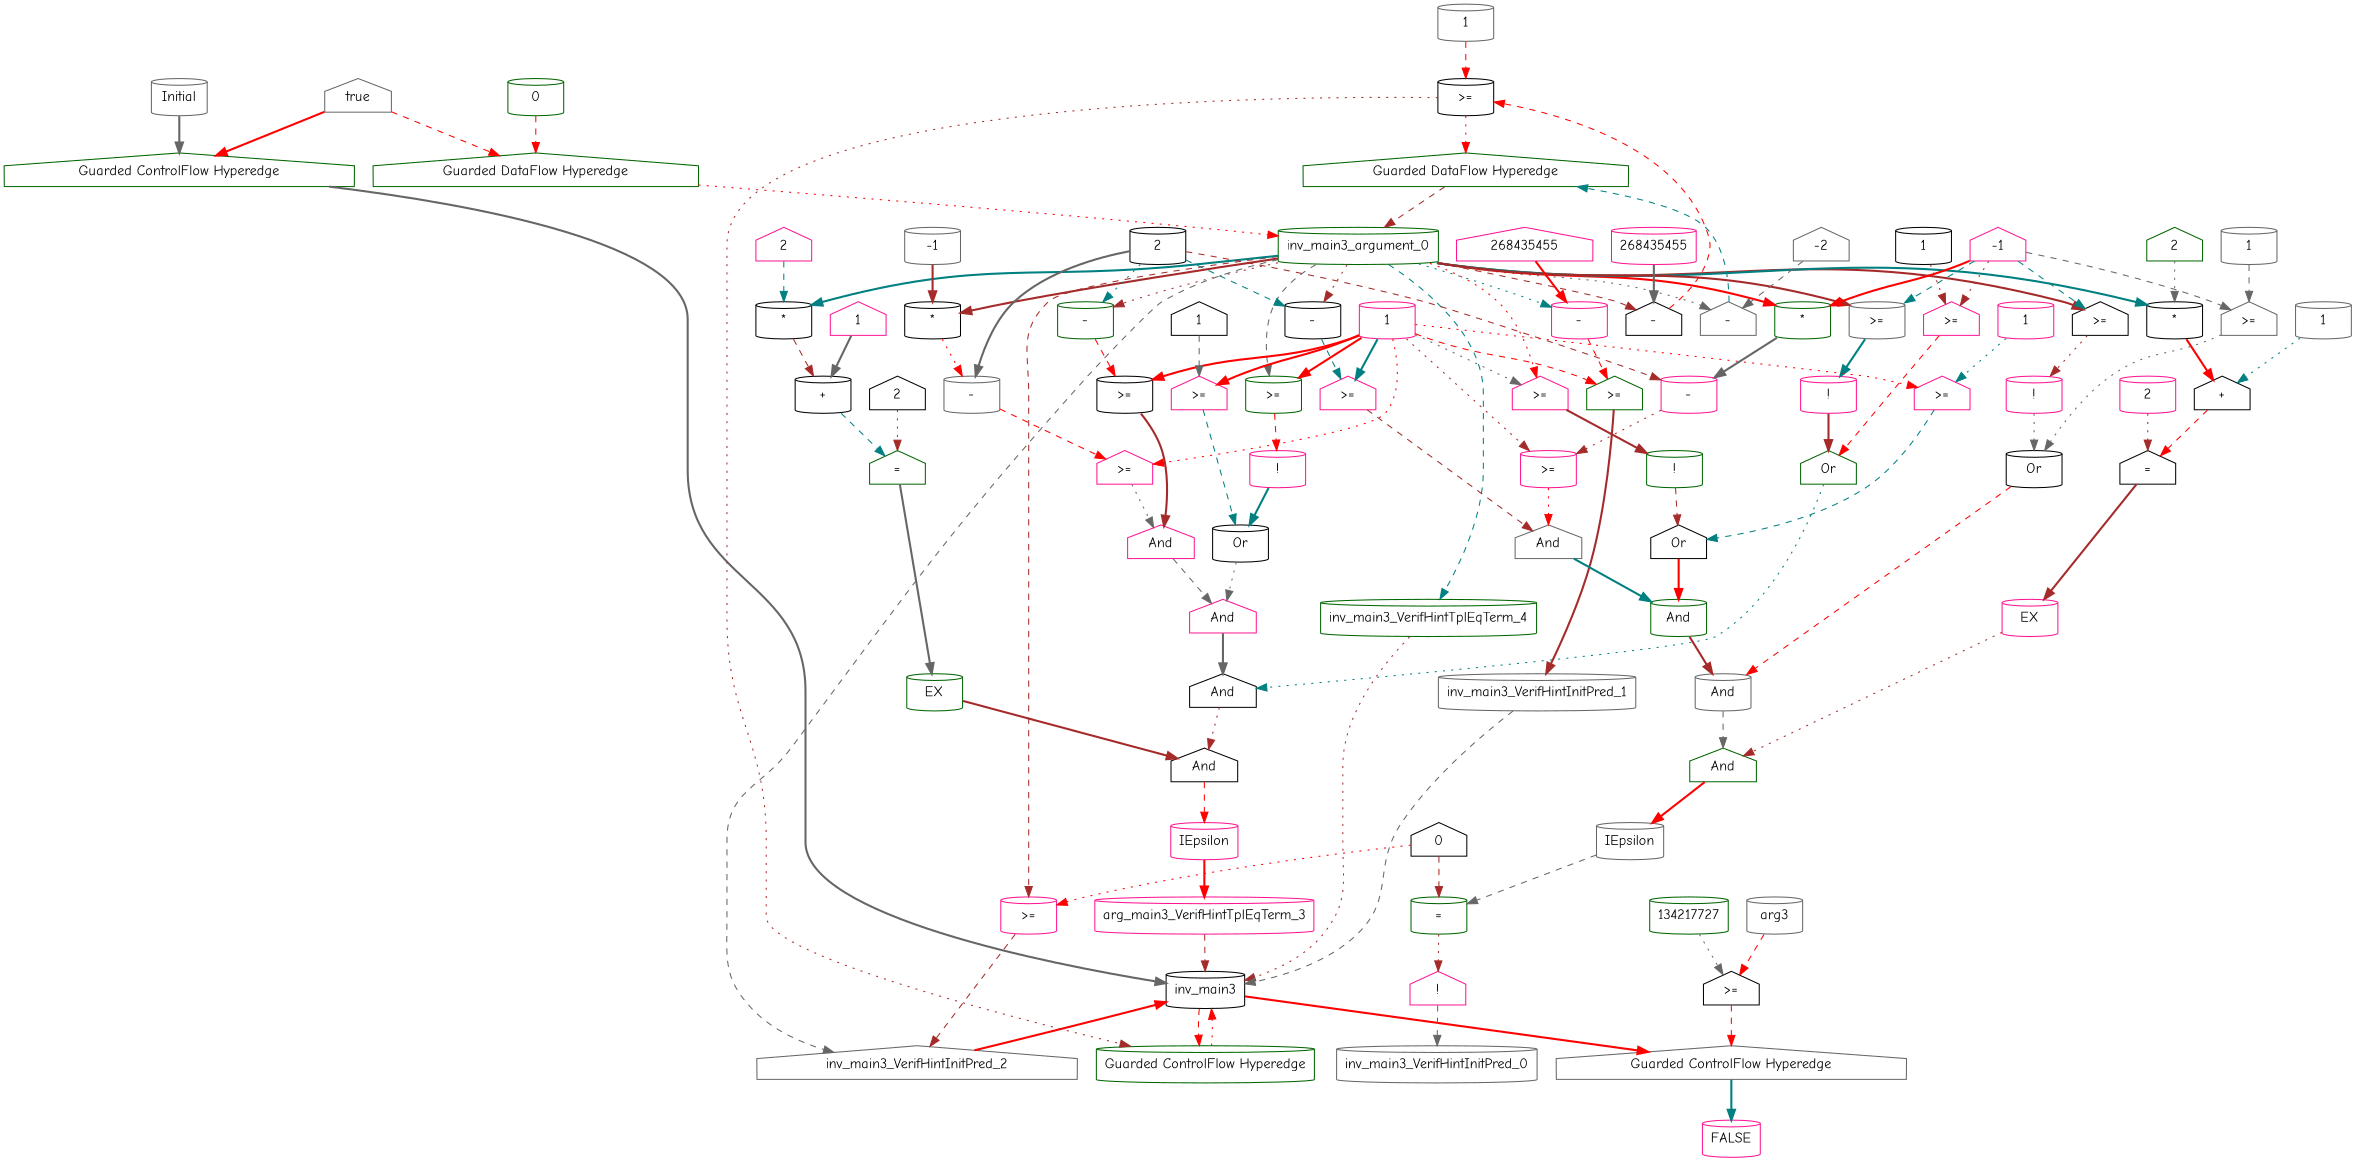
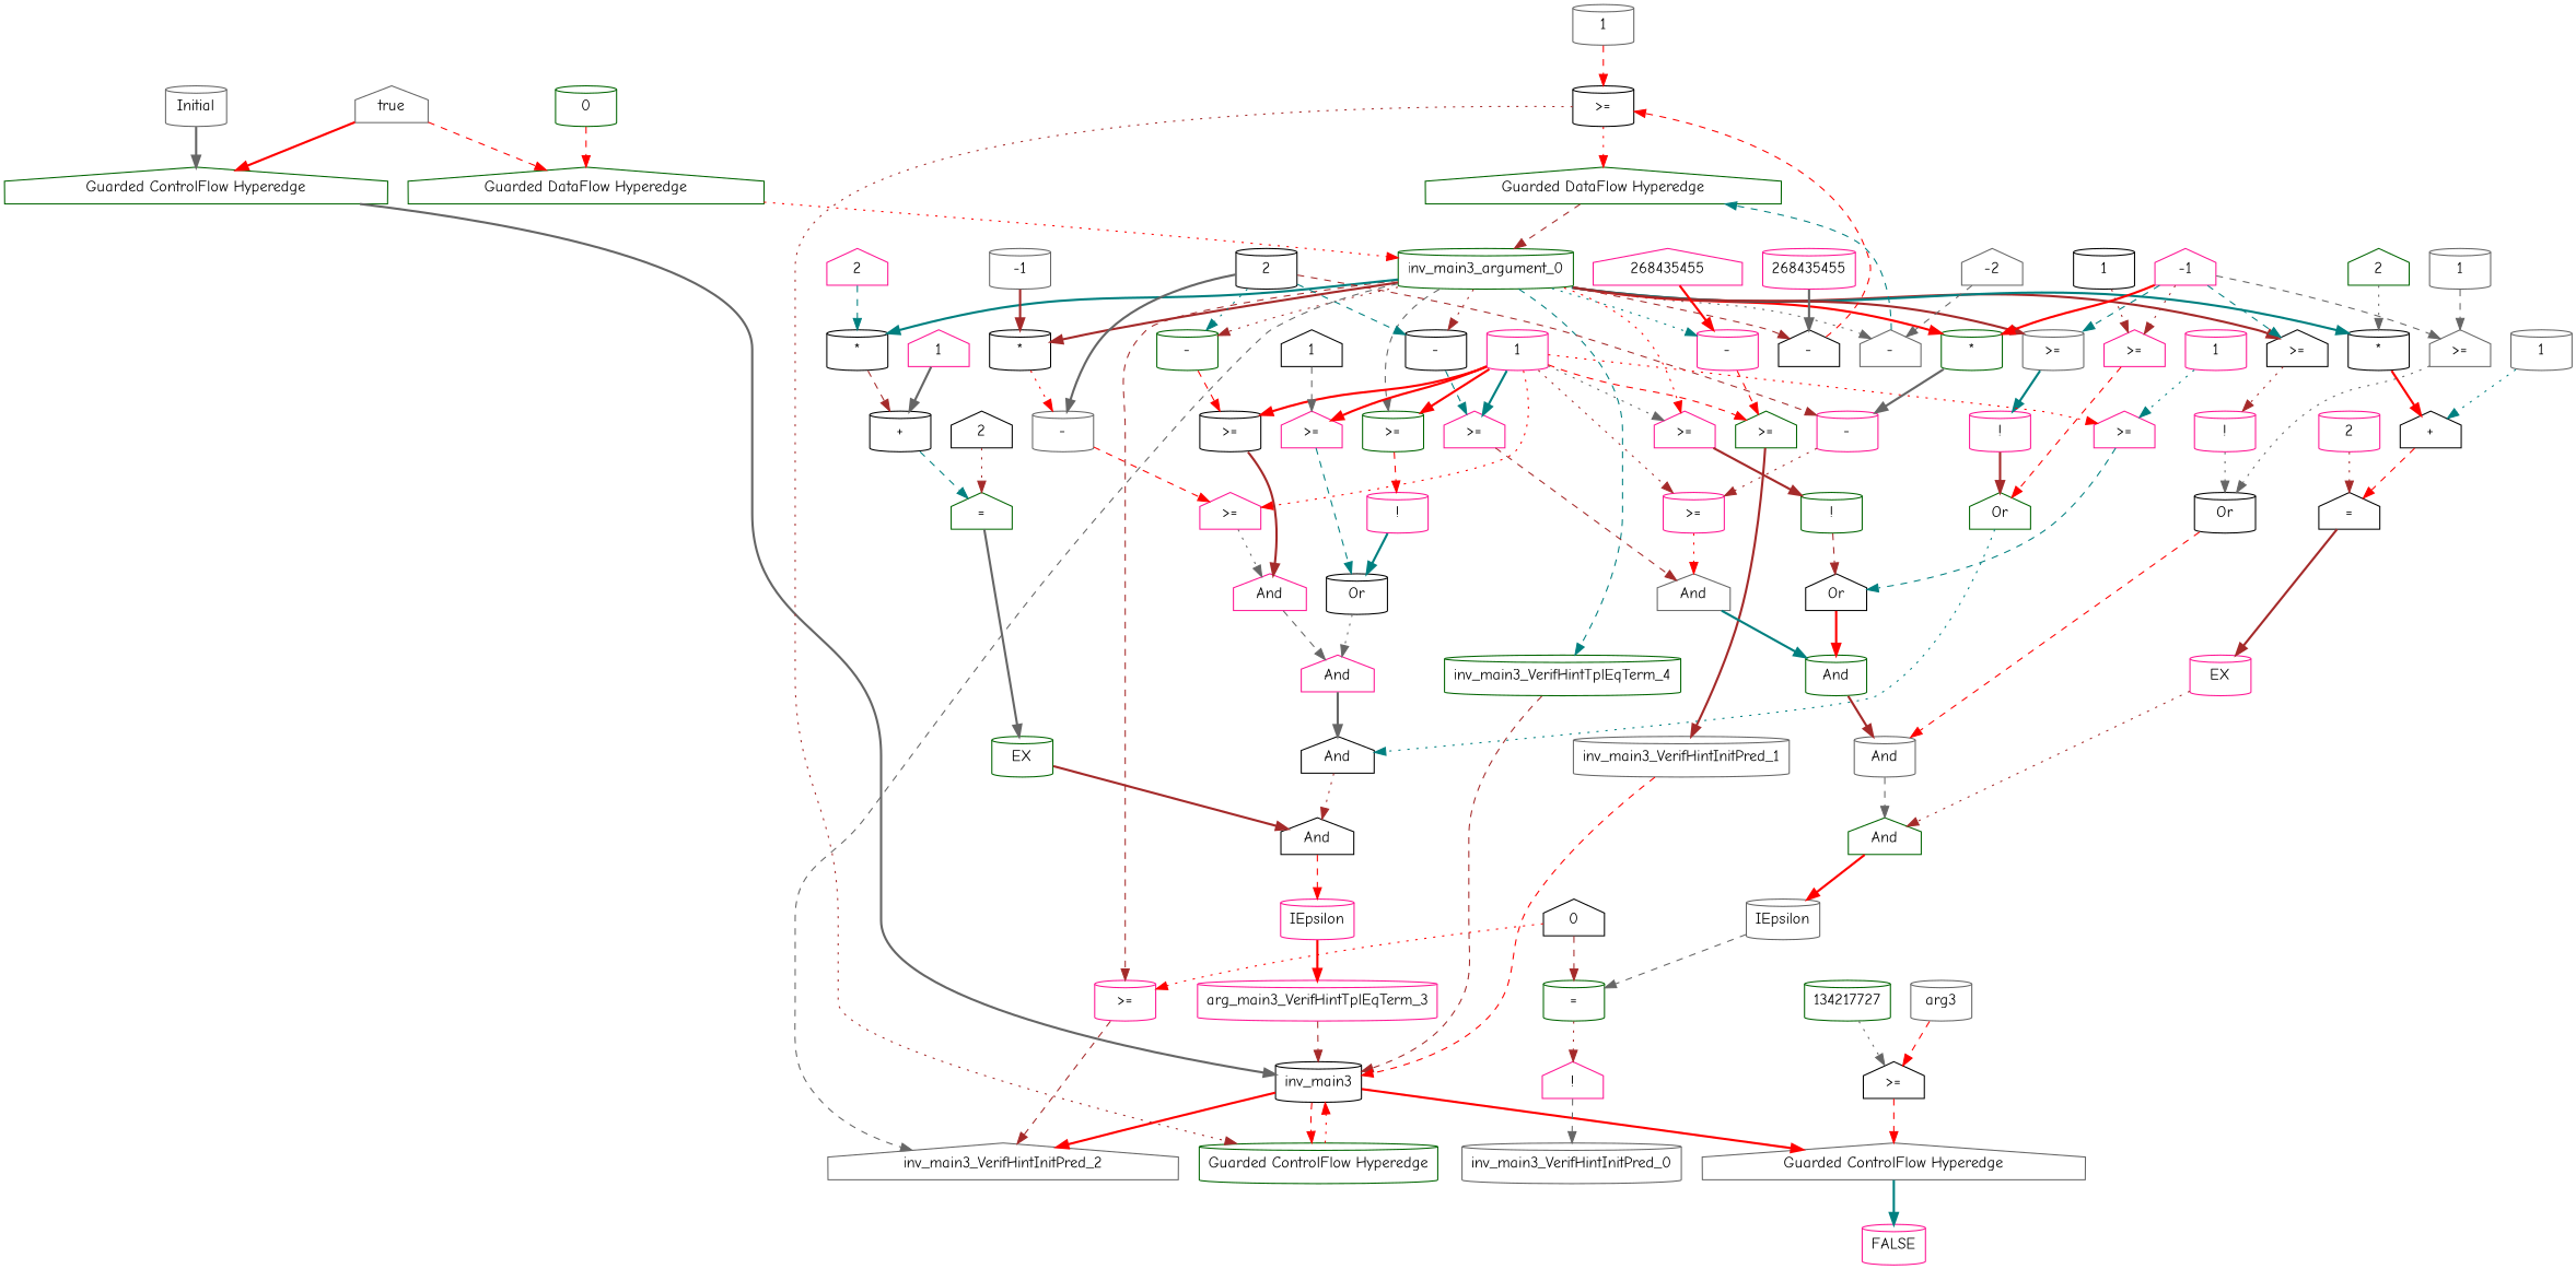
  digraph {
    fontname="Comic Neue"
    node [color=deeppink fontname="Comic Neue" shape=cylinder]
    edge [color=red fontname="Comic Neue" style=dashed]
    n1 [color=black label=inv_main3]
    n2 [color=darkgreen label="Guarded ControlFlow Hyperedge"]
    n3 [color=gray40 label="Guarded ControlFlow Hyperedge" shape=house]
    n4 [label=FALSE]
    n5 [color=gray40 label=Initial]
    n6 [color=darkgreen label="Guarded ControlFlow Hyperedge" shape=house]
    n7 [color=darkgreen label=inv_main3_argument_0]
    n8 [color=black label="-" shape=house]
    n9 [color=gray40 label="-" shape=house]
    n10 [color=black label="-"]
    n11 [color=darkgreen label="*"]
    n12 [label=">=" shape=house]
    n13 [color=black label=">=" shape=house]
    n14 [color=black label="*"]
    n15 [label="-"]
    n16 [label=">="]
    n17 [color=darkgreen label="-"]
    n18 [color=black label="*"]
    n19 [color=darkgreen label=">="]
    n20 [color=gray40 label=">="]
    n21 [color=black label="*"]
    n22 [color=darkgreen label=inv_main3_VerifHintTplEqTerm_4]
    n23 [color=gray40 label=inv_main3_VerifHintInitPred_2 shape=house]
    n24 [color=black label=">="]
    n25 [color=darkgreen label="Guarded DataFlow Hyperedge" shape=house]
    n26 [label=">=" shape=house]
    n27 [label="-"]
    n28 [color=darkgreen label="!"]
    n29 [label="!"]
    n30 [color=black label="+" shape=house]
    n31 [color=darkgreen label=">=" shape=house]
    n32 [color=black label=">="]
    n33 [color=gray40 label="-"]
    n34 [label="!"]
    n35 [label="!"]
    n36 [color=black label="+"]
    n37 [color=gray40 label=true shape=house]
    n38 [color=darkgreen label="Guarded DataFlow Hyperedge" shape=house]
    n39 [color=darkgreen label=0]
    n40 [label=268435455]
    n41 [color=gray40 label=1]
    n42 [color=gray40 label=-2 shape=house]
    n43 [color=black label=">=" shape=house]
    n44 [color=gray40 label=arg3]
    n45 [color=darkgreen label=134217727]
    n46 [color=gray40 label=inv_main3_VerifHintInitPred_0]
    n47 [label="!" shape=house]
    n48 [color=darkgreen label="="]
    n49 [color=gray40 label=IEpsilon]
    n50 [color=darkgreen label=And shape=house]
    n51 [color=gray40 label=And]
    n52 [color=darkgreen label=And]
    n53 [color=gray40 label=And shape=house]
    n54 [color=black label=2]
    n55 [label=">="]
    n56 [label=">=" shape=house]
    n57 [label=1]
    n58 [label=">=" shape=house]
    n59 [label=">=" shape=house]
    n60 [color=black label=Or shape=house]
    n61 [color=gray40 label=inv_main3_VerifHintInitPred_1]
    n62 [label=And shape=house]
    n63 [color=black label=Or]
    n64 [label=-1 shape=house]
    n65 [color=gray40 label=">=" shape=house]
    n66 [label=">=" shape=house]
    n67 [color=black label=Or]
    n68 [color=darkgreen label=Or shape=house]
    n69 [label=1]
    n70 [color=gray40 label=1]
    n71 [label=EX]
    n72 [color=black label="=" shape=house]
    n73 [label=2]
    n74 [color=darkgreen label=2 shape=house]
    n75 [color=gray40 label=1]
    n76 [color=black label=0 shape=house]
    n77 [label=268435455 shape=house]
    n78 [label=arg_main3_VerifHintTplEqTerm_3]
    n79 [label=IEpsilon]
    n80 [color=black label=And shape=house]
    n81 [color=black label=And shape=house]
    n82 [label=And shape=house]
    n83 [color=gray40 label=-1]
    n84 [color=black label=1 shape=house]
    n85 [color=black label=1]
    n86 [color=darkgreen label=EX]
    n87 [color=darkgreen label="=" shape=house]
    n88 [color=black label=2 shape=house]
    n89 [label=2 shape=house]
    n90 [label=1 shape=house]
    n1 -> n2
    n1 -> n3 [style=bold]
    n2 -> n1 [style=dotted]
    n3 -> n4 [color=teal style=bold]
    n5 -> n6 [color=gray40 style=bold]
    n6 -> n1 [color=gray40 style=bold]
    n7 -> n8 [color=brown]
    n7 -> n9 [color=gray40 style=dotted]
    n7 -> n10 [color=brown style=dotted]
    n7 -> n11 [style=bold]
    n7 -> n12 [style=dotted]
    n7 -> n13 [color=brown style=bold]
    n7 -> n14 [color=teal style=bold]
    n7 -> n15 [color=teal style=dotted]
    n7 -> n16 [color=brown]
    n7 -> n17 [color=brown style=dotted]
    n7 -> n18 [color=brown style=bold]
    n7 -> n19 [color=gray40]
    n7 -> n20 [color=brown style=bold]
    n7 -> n21 [color=teal style=bold]
    n7 -> n22 [color=teal]
    n7 -> n23 [color=gray40]
    n8 -> n24
    n9 -> n25 [color=teal]
    n10 -> n26 [color=teal]
    n11 -> n27 [color=gray40 style=bold]
    n12 -> n28 [color=brown style=bold]
    n13 -> n29 [color=brown style=dotted]
    n14 -> n30 [style=bold]
    n15 -> n31
    n16 -> n23 [color=brown]
    n17 -> n32
    n18 -> n33 [style=dotted]
    n19 -> n34
    n20 -> n35 [color=teal style=bold]
    n21 -> n36 [color=brown]
-   n22 -> n1 [color=brown style=dotted]
-   n23 -> n1 [style=bold]
+   n22 -> n1 [color=brown]
+   n1 -> n23 [style=bold]
    n24 -> n2 [color=brown style=dotted]
    n24 -> n25 [style=dotted]
    n25 -> n7 [color=brown]
    n26 -> n53 [color=brown]
    n27 -> n55 [color=brown style=dotted]
    n28 -> n60 [color=brown]
    n29 -> n67 [color=gray40 style=dotted]
    n30 -> n72
    n31 -> n61 [color=brown style=bold]
    n32 -> n62 [color=brown style=bold]
    n33 -> n56
    n34 -> n63 [color=teal style=bold]
    n35 -> n68 [color=brown style=bold]
    n36 -> n87 [color=teal]
    n37 -> n6 [style=bold]
    n37 -> n38
    n38 -> n7 [style=dotted]
    n39 -> n38
    n40 -> n8 [color=gray40 style=bold]
    n41 -> n24
    n42 -> n9 [color=gray40]
    n43 -> n3
    n44 -> n43
    n45 -> n43 [color=gray40 style=dotted]
    n47 -> n46 [color=gray40]
    n48 -> n47 [color=brown style=dotted]
    n49 -> n48 [color=gray40]
    n50 -> n49 [style=bold]
    n51 -> n50 [color=gray40]
    n52 -> n51 [color=brown style=bold]
    n53 -> n52 [color=teal style=bold]
    n54 -> n10 [color=teal]
    n54 -> n17 [color=teal style=dotted]
    n54 -> n27 [color=brown]
    n54 -> n33 [color=gray40 style=bold]
    n55 -> n53 [style=dotted]
    n56 -> n62 [color=gray40 style=dotted]
    n57 -> n12 [color=gray40 style=dotted]
    n57 -> n19 [style=bold]
    n57 -> n26 [color=teal style=bold]
    n57 -> n31
    n57 -> n32 [style=bold]
    n57 -> n55 [color=brown style=dotted]
    n57 -> n56 [style=dotted]
    n57 -> n58 [style=dotted]
    n57 -> n59 [style=bold]
    n58 -> n60 [color=teal]
    n59 -> n63 [color=teal]
    n60 -> n52 [style=bold]
-   n61 -> n1 [color=gray40]
+   n61 -> n1
    n62 -> n82 [color=gray40]
    n63 -> n82 [color=gray40 style=dotted]
    n64 -> n11 [style=bold]
    n64 -> n13 [color=teal]
    n64 -> n20 [color=teal]
    n64 -> n65 [color=gray40]
    n64 -> n66 [color=brown style=dotted]
    n65 -> n67 [color=gray40 style=dotted]
    n66 -> n68
    n67 -> n51
    n68 -> n81 [color=teal style=dotted]
    n69 -> n58 [color=teal style=dotted]
    n70 -> n65 [color=gray40]
    n71 -> n50 [color=brown style=dotted]
    n72 -> n71 [color=brown style=bold]
    n73 -> n72 [color=brown style=dotted]
    n74 -> n14 [color=gray40 style=dotted]
    n75 -> n30 [color=teal style=dotted]
    n76 -> n16 [style=dotted]
    n76 -> n48 [color=brown]
    n77 -> n15 [style=bold]
    n78 -> n1 [color=brown]
    n79 -> n78 [style=bold]
    n80 -> n79
    n81 -> n80 [color=brown style=dotted]
    n82 -> n81 [color=gray40 style=bold]
    n83 -> n18 [color=brown style=bold]
    n84 -> n59 [color=gray40]
    n85 -> n66 [color=brown style=dotted]
    n86 -> n80 [color=brown style=bold]
    n87 -> n86 [color=gray40 style=bold]
    n88 -> n87 [color=brown style=dotted]
    n89 -> n21 [color=teal]
    n90 -> n36 [color=gray40 style=bold]
  }
